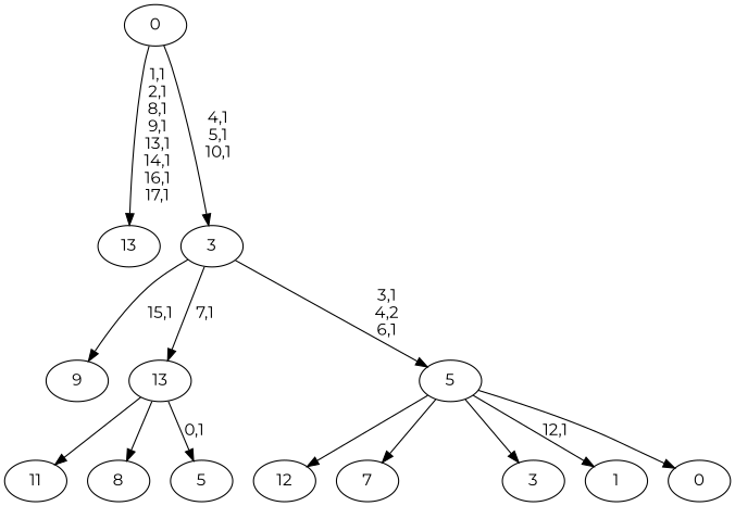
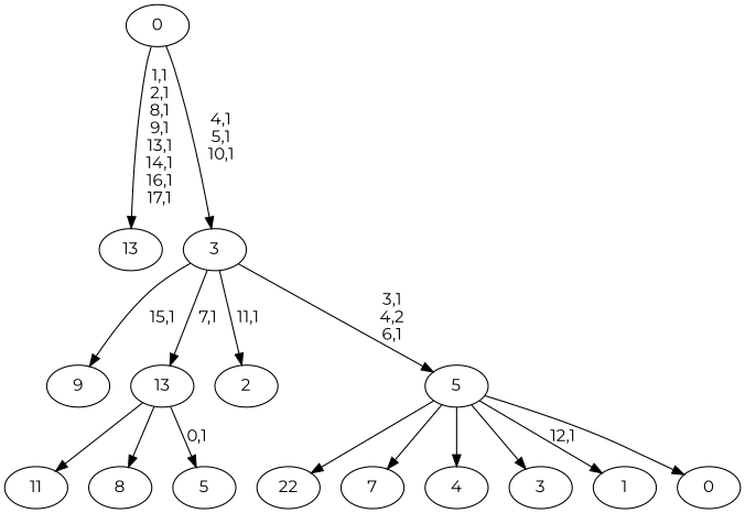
  digraph {
    fontname=Montserrat
    node [fontname=Montserrat]
    edge [fontname=Montserrat]
    n1 [label=13]
-   n2 [label=12]
+   n2 [label=22]
    n3 [label=11]
    n4 [label=9]
    n5 [label=8]
    n6 [label=7]
    n7 [label=5]
    13
+   n9 [label=4]
    n10 [label=3]
+   n11 [label=2]
    n12 [label=1]
    n13 [label=0]
    5
    3
    0
    13 -> n3
    13 -> n5
    13 -> n7 [label="0,1"]
    5 -> n2
    5 -> n6
+   5 -> n9
    5 -> n10
    5 -> n12 [label="12,1"]
    5 -> n13
    3 -> n4 [label="15,1"]
    3 -> 13 [label="7,1"]
+   3 -> n11 [label="11,1"]
    3 -> 5 [label="3,1\n4,2\n6,1"]
    0 -> n1 [label="1,1\n2,1\n8,1\n9,1\n13,1\n14,1\n16,1\n17,1"]
    0 -> 3 [label="4,1\n5,1\n10,1"]
  }
